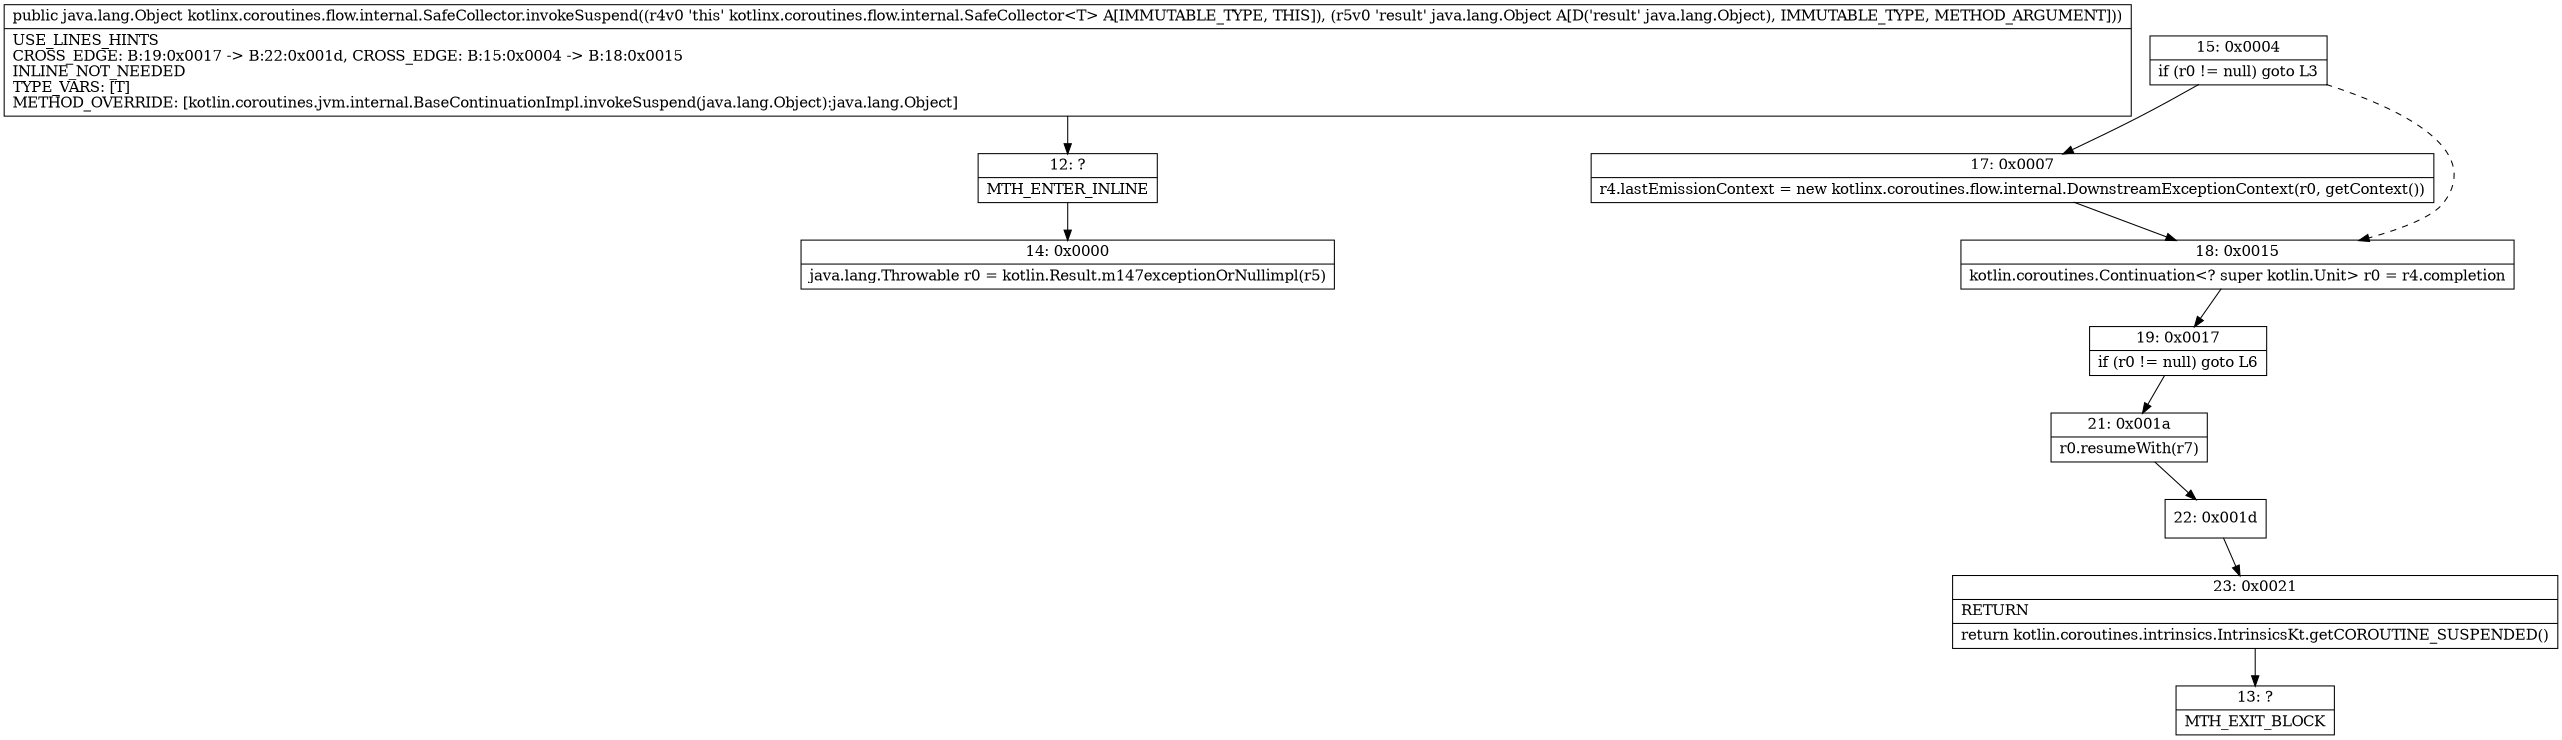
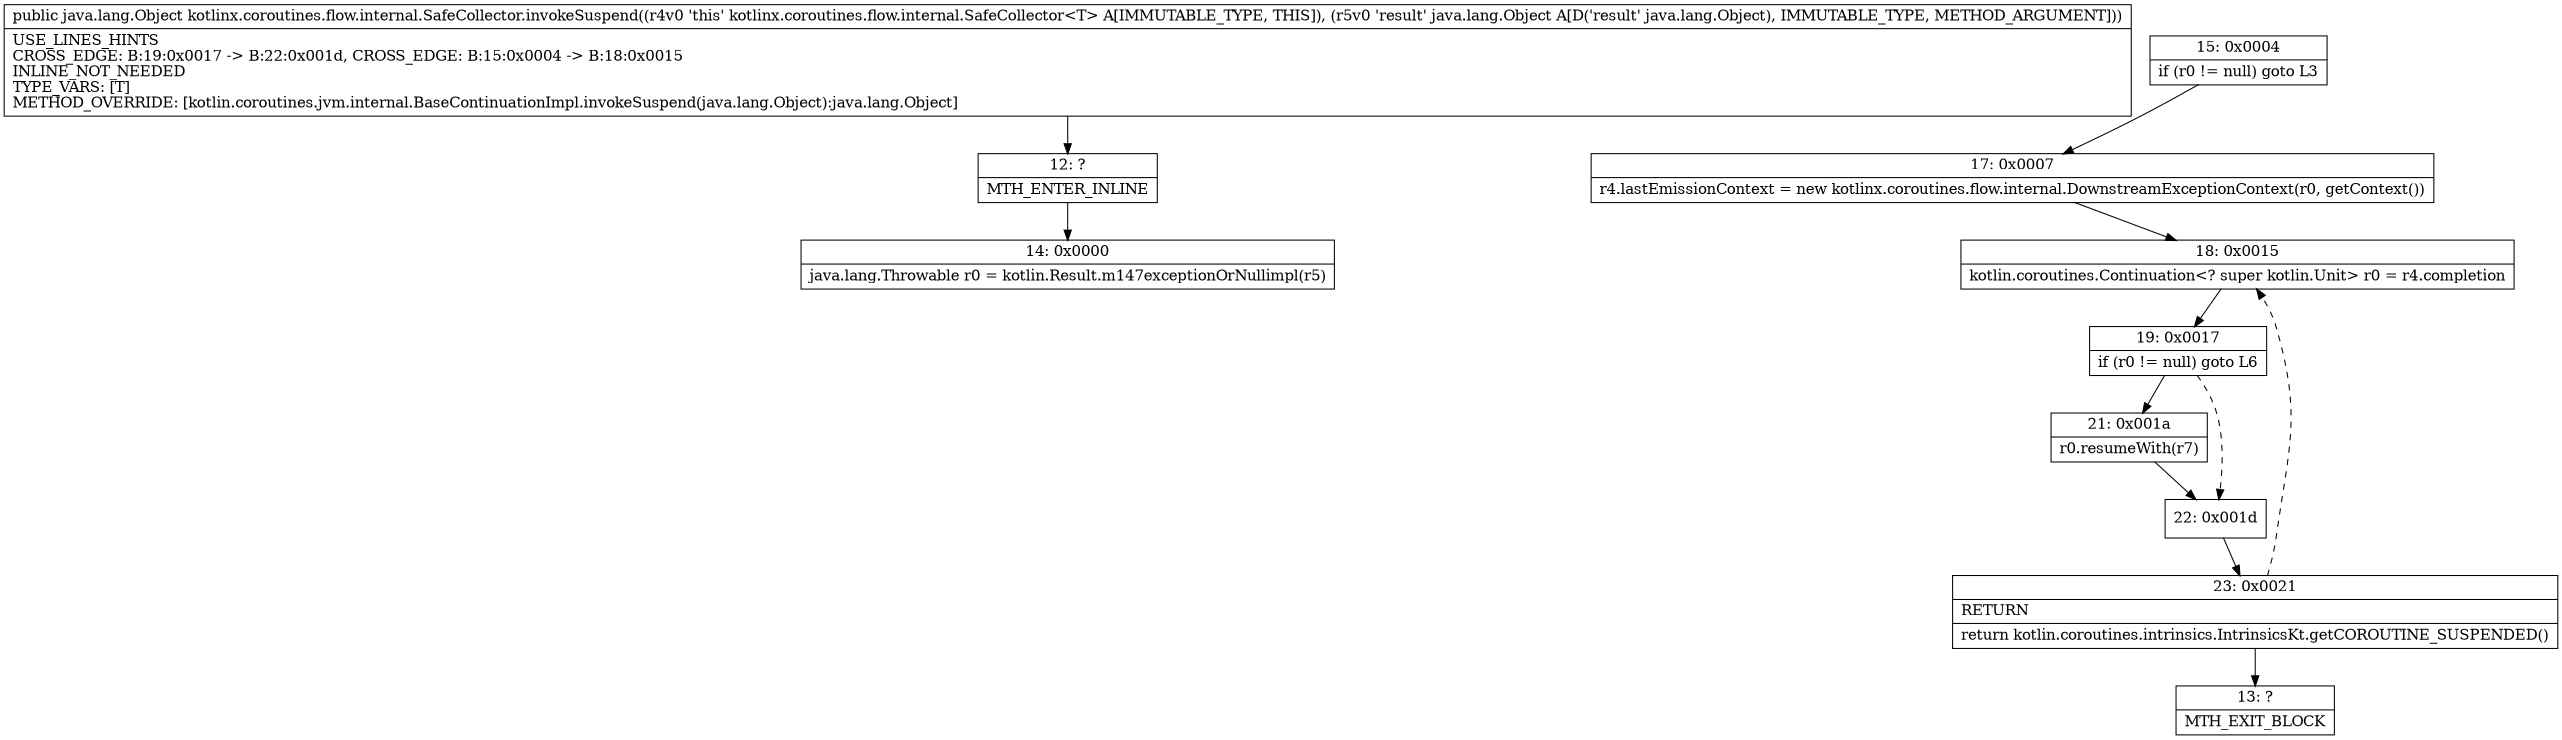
  digraph {
    node [shape=record]
    n1 [label="{12\:\ ?|MTH_ENTER_INLINE\l}"]
    n2 [label="{14\:\ 0x0000|java.lang.Throwable r0 = kotlin.Result.m147exceptionOrNullimpl(r5)\l}"]
    n3 [label="{15\:\ 0x0004|if (r0 != null) goto L3\l}"]
    n4 [label="{17\:\ 0x0007|r4.lastEmissionContext = new kotlinx.coroutines.flow.internal.DownstreamExceptionContext(r0, getContext())\l}"]
    n5 [label="{18\:\ 0x0015|kotlin.coroutines.Continuation\<? super kotlin.Unit\> r0 = r4.completion\l}"]
    n6 [label="{19\:\ 0x0017|if (r0 != null) goto L6\l}"]
    n7 [label="{21\:\ 0x001a|r0.resumeWith(r7)\l}"]
    n8 [label="{22\:\ 0x001d}"]
    n9 [label="{23\:\ 0x0021|RETURN\l|return kotlin.coroutines.intrinsics.IntrinsicsKt.getCOROUTINE_SUSPENDED()\l}"]
    n10 [label="{13\:\ ?|MTH_EXIT_BLOCK\l}"]
    n11 [label="{public java.lang.Object kotlinx.coroutines.flow.internal.SafeCollector.invokeSuspend((r4v0 'this' kotlinx.coroutines.flow.internal.SafeCollector\<T\> A[IMMUTABLE_TYPE, THIS]), (r5v0 'result' java.lang.Object A[D('result' java.lang.Object), IMMUTABLE_TYPE, METHOD_ARGUMENT]))  | USE_LINES_HINTS\lCROSS_EDGE: B:19:0x0017 \-\> B:22:0x001d, CROSS_EDGE: B:15:0x0004 \-\> B:18:0x0015\lINLINE_NOT_NEEDED\lTYPE_VARS: [T]\lMETHOD_OVERRIDE: [kotlin.coroutines.jvm.internal.BaseContinuationImpl.invokeSuspend(java.lang.Object):java.lang.Object]\l}"]
    n1 -> n2
    n3 -> n4
-   n3 -> n5 [style=dashed]
+   n9 -> n5 [style=dashed]
    n4 -> n5
    n5 -> n6
    n6 -> n7
+   n6 -> n8 [style=dashed]
    n7 -> n8
    n8 -> n9
    n9 -> n10
    n11 -> n1
  }
